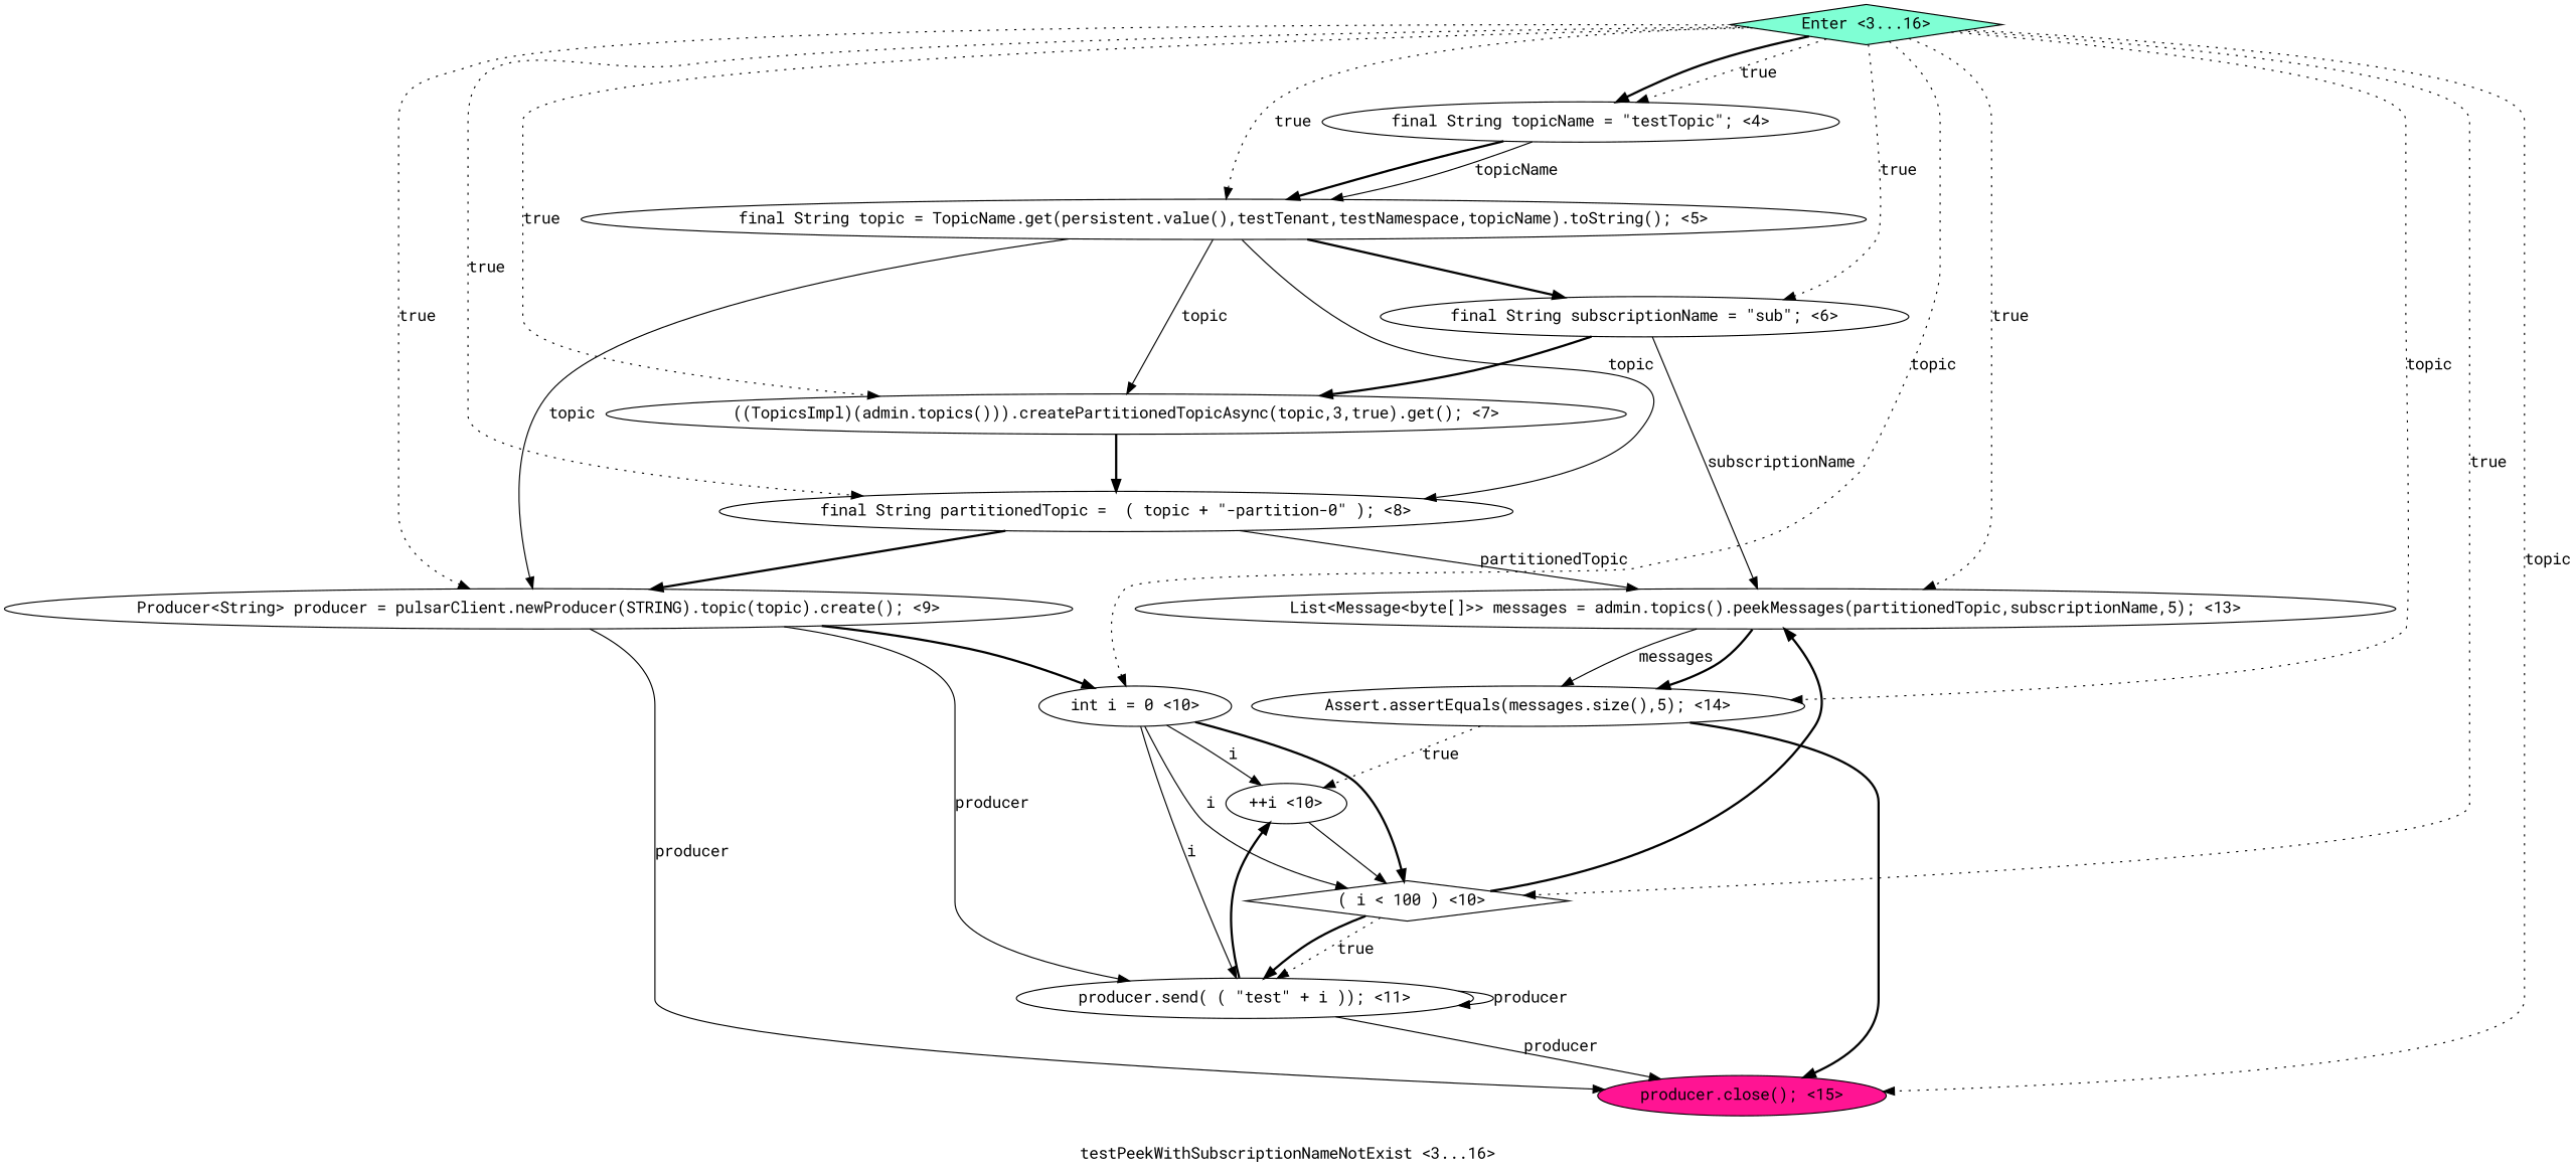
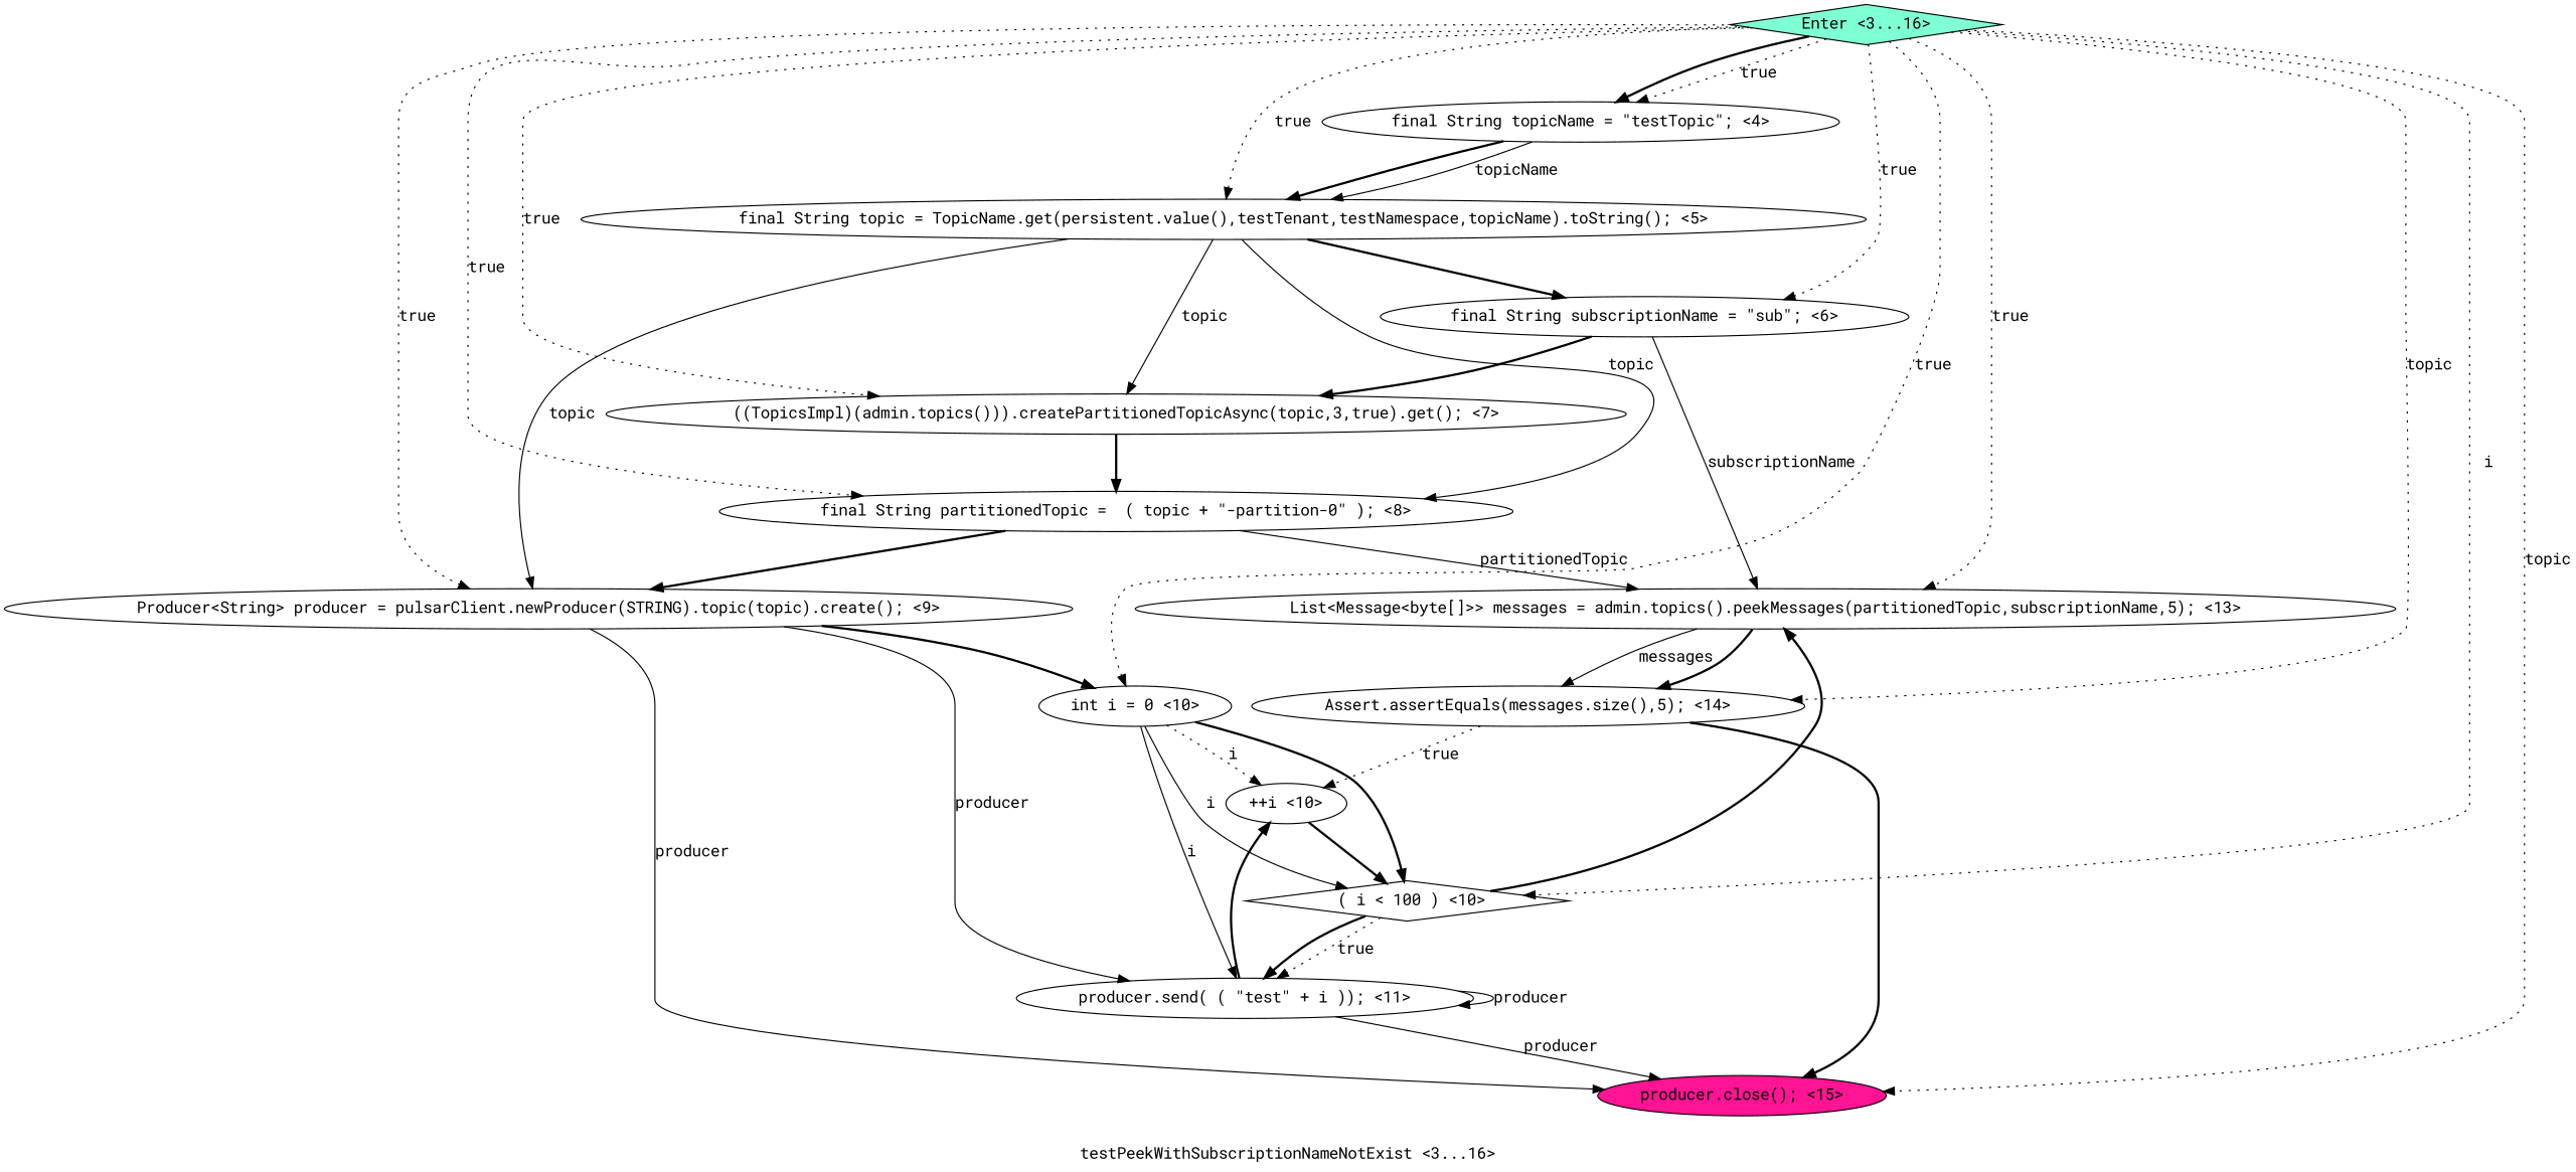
  digraph {
    fontname="Roboto Mono"
    label="testPeekWithSubscriptionNameNotExist <3...16>"
    node [fillcolor=white fontname="Roboto Mono" shape=ellipse style=filled]
    edge [fontname="Roboto Mono" style=bold]
    n1 [label="final String subscriptionName = \"sub\"; <6>"]
    n2 [label="((TopicsImpl)(admin.topics())).createPartitionedTopicAsync(topic,3,true).get(); <7>"]
    n3 [label="List<Message<byte[]>> messages = admin.topics().peekMessages(partitionedTopic,subscriptionName,5); <13>"]
    n4 [label="final String partitionedTopic =  ( topic + \"-partition-0\" ); <8>"]
    n5 [label="Assert.assertEquals(messages.size(),5); <14>"]
    n6 [label="int i = 0 <10>"]
    n7 [label="producer.send( ( \"test\" + i )); <11>"]
    n8 [label=" ( i < 100 ) <10>" shape=diamond]
    n9 [label="++i <10>"]
    n10 [fillcolor=deeppink label="producer.close(); <15>"]
    n11 [fillcolor=aquamarine label="Enter <3...16>" shape=diamond]
    n12 [label="Producer<String> producer = pulsarClient.newProducer(STRING).topic(topic).create(); <9>"]
    n13 [label="final String topicName = \"testTopic\"; <4>"]
    n14 [label="final String topic = TopicName.get(persistent.value(),testTenant,testNamespace,topicName).toString(); <5>"]
    n1 -> n2
    n1 -> n3 [label=subscriptionName style=solid]
    n2 -> n4
    n3 -> n5 [label=messages style=solid]
    n3 -> n5
    n4 -> n3 [label=partitionedTopic style=solid]
    n4 -> n12
    n5 -> n9 [label=true style=dotted]
    n5 -> n10
    n6 -> n7 [label=i style=solid]
    n6 -> n8 [label=i style=solid]
    n6 -> n8
-   n6 -> n9 [label=i style=solid]
+   n6 -> n9 [label=i style=dotted]
    n7 -> n7 [label=producer style=solid]
    n7 -> n9
    n7 -> n10 [label=producer style=solid]
    n8 -> n3
    n8 -> n7 [label=true style=dotted]
    n8 -> n7
-   n9 -> n8 [style=solid]
+   n9 -> n8
    n11 -> n1 [label=true style=dotted]
    n11 -> n2 [label=true style=dotted]
    n11 -> n3 [label=true style=dotted]
    n11 -> n4 [label=true style=dotted]
    n11 -> n5 [label=topic style=dotted]
-   n11 -> n6 [label=topic style=dotted]
-   n11 -> n8 [label=true style=dotted]
+   n11 -> n6 [label=true style=dotted]
+   n11 -> n8 [label=i style=dotted]
    n11 -> n10 [label=topic style=dotted]
    n11 -> n12 [label=true style=dotted]
    n11 -> n13 [label=true style=dotted]
    n11 -> n13
    n11 -> n14 [label=true style=dotted]
    n12 -> n6
    n12 -> n7 [label=producer style=solid]
    n12 -> n10 [label=producer style=solid]
    n13 -> n14 [label=topicName style=solid]
    n13 -> n14
    n14 -> n1
    n14 -> n2 [label=topic style=solid]
    n14 -> n4 [label=topic style=solid]
    n14 -> n12 [label=topic style=solid]
  }
